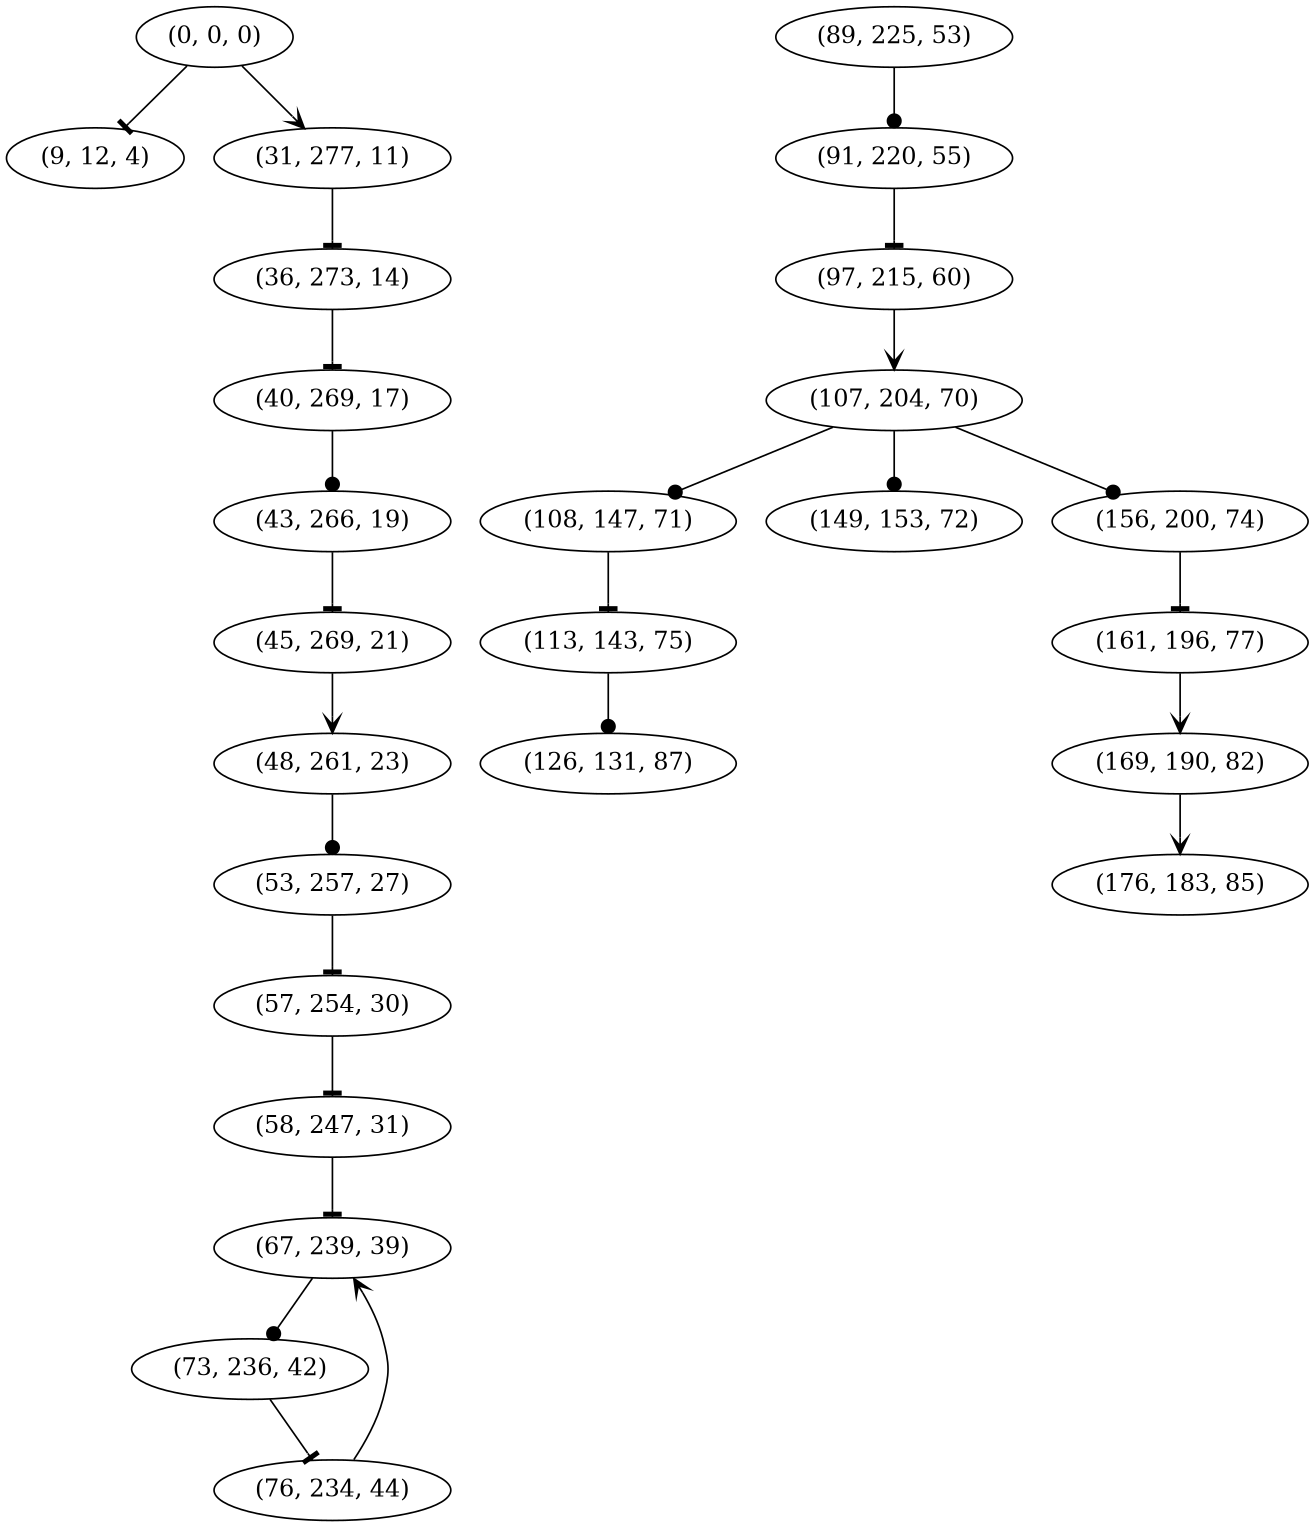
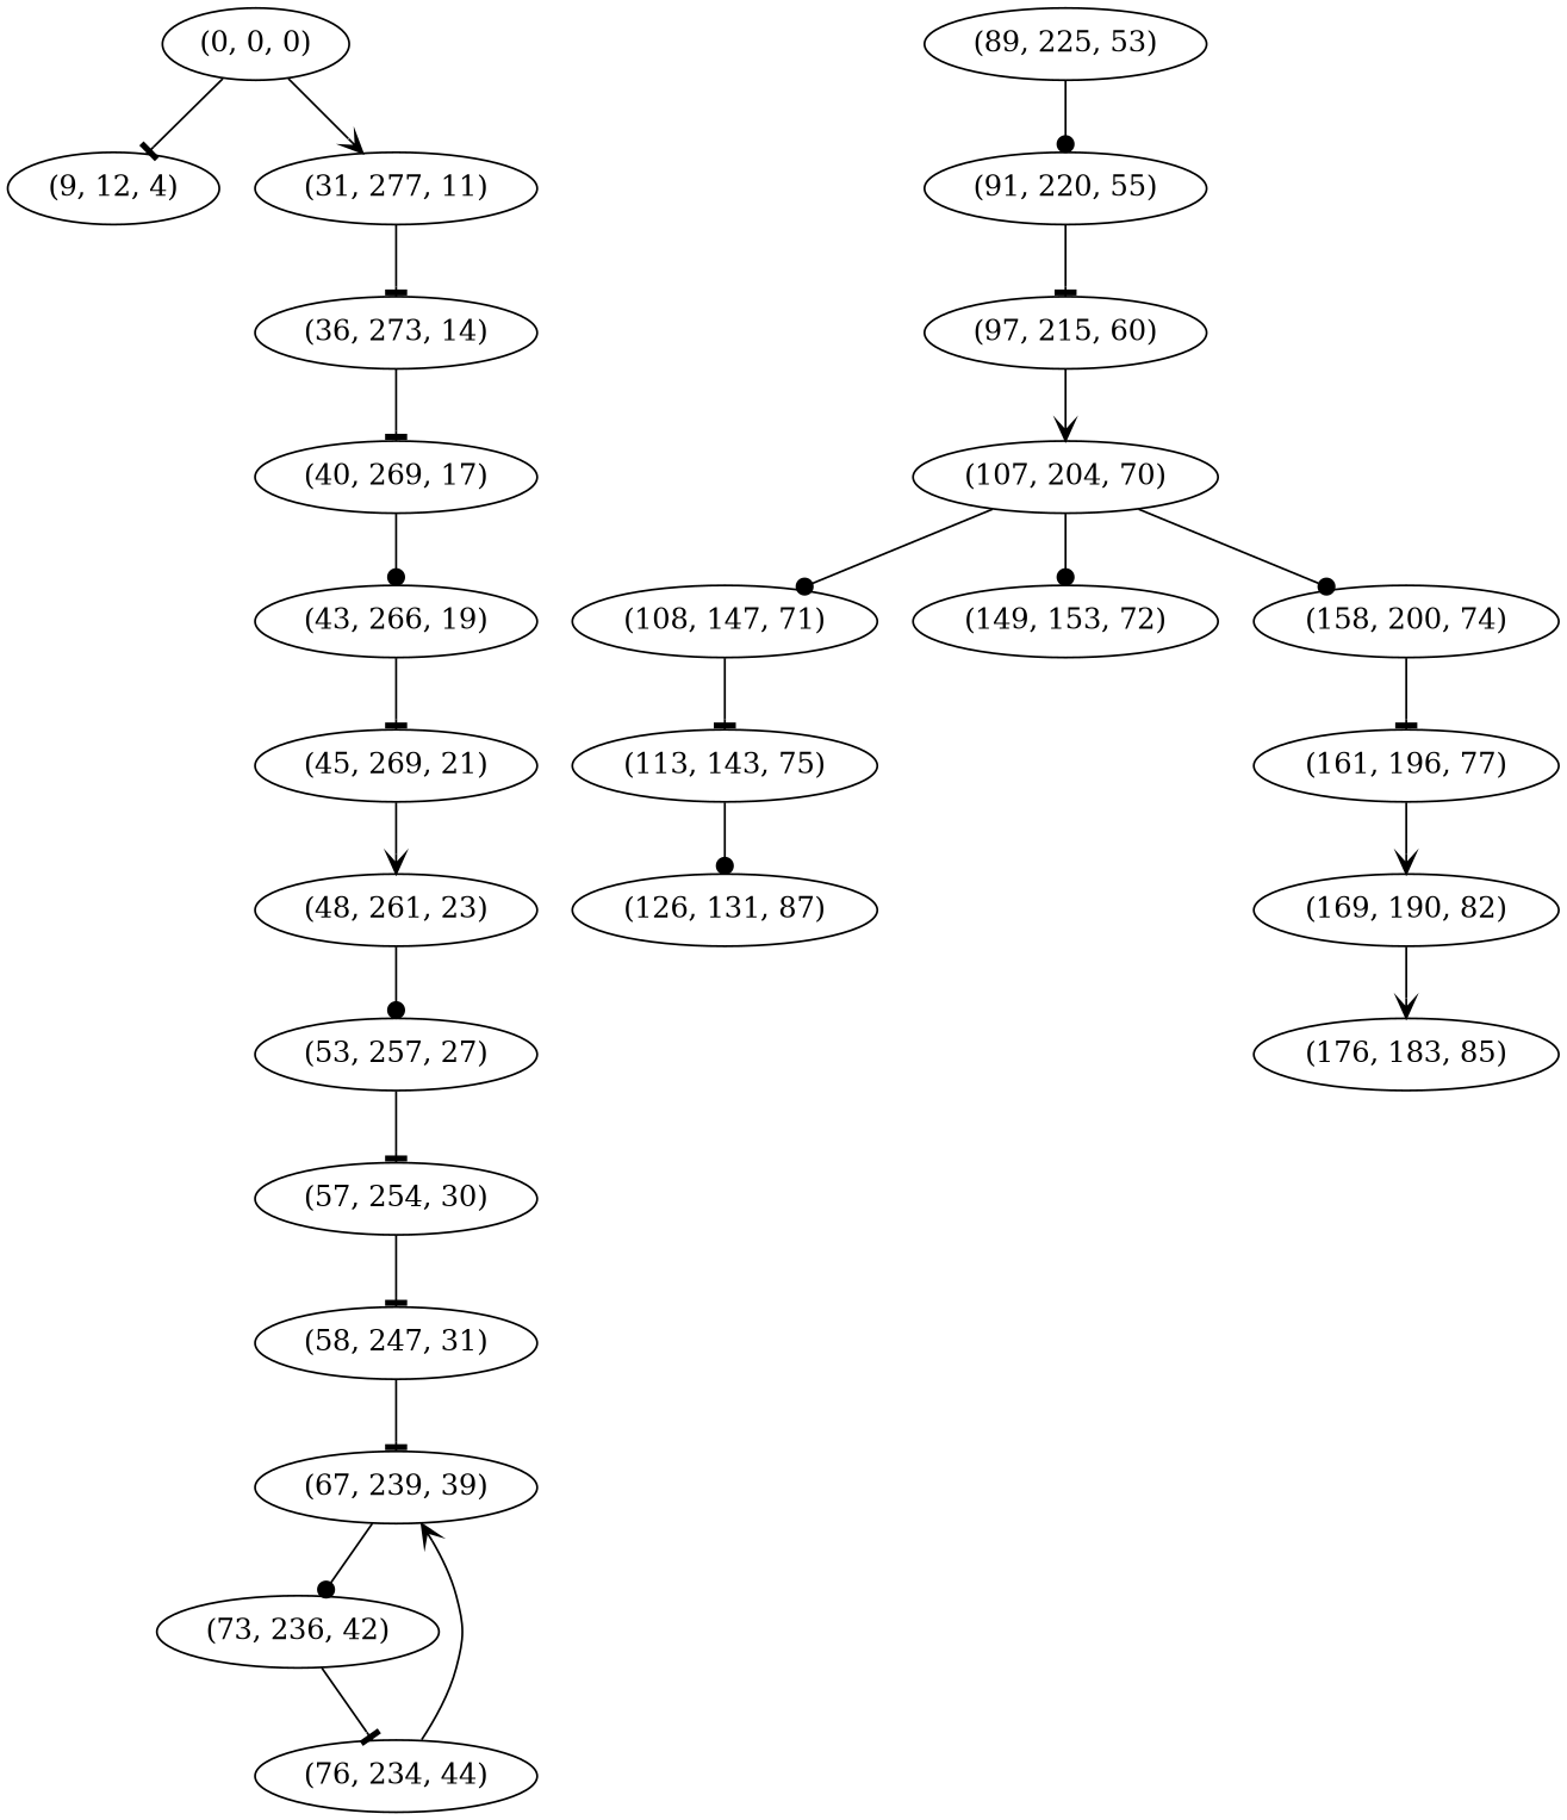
  digraph {
    edge [arrowhead=tee]
    "(0, 0, 0)"
    "(9, 12, 4)"
    "(31, 277, 11)"
    "(36, 273, 14)"
    "(40, 269, 17)"
    "(43, 266, 19)"
    n7 [label="(45, 269, 21)"]
    "(48, 261, 23)"
    "(53, 257, 27)"
    "(57, 254, 30)"
    "(58, 247, 31)"
    "(67, 239, 39)"
    "(73, 236, 42)"
    "(76, 234, 44)"
    "(89, 225, 53)"
    "(91, 220, 55)"
    "(97, 215, 60)"
    "(107, 204, 70)"
    "(108, 147, 71)"
    "(149, 153, 72)"
-   "(158, 200, 74)" [label="(156, 200, 74)"]
+   "(158, 200, 74)"
    "(113, 143, 75)"
    "(161, 196, 77)"
    "(126, 131, 87)"
    "(169, 190, 82)"
    "(176, 183, 85)"
    "(0, 0, 0)" -> "(9, 12, 4)"
    "(0, 0, 0)" -> "(31, 277, 11)" [arrowhead=vee]
    "(31, 277, 11)" -> "(36, 273, 14)"
    "(36, 273, 14)" -> "(40, 269, 17)"
    "(40, 269, 17)" -> "(43, 266, 19)" [arrowhead=dot]
    "(43, 266, 19)" -> n7
    n7 -> "(48, 261, 23)" [arrowhead=vee]
    "(48, 261, 23)" -> "(53, 257, 27)" [arrowhead=dot]
    "(53, 257, 27)" -> "(57, 254, 30)"
    "(57, 254, 30)" -> "(58, 247, 31)"
    "(58, 247, 31)" -> "(67, 239, 39)"
    "(67, 239, 39)" -> "(73, 236, 42)" [arrowhead=dot]
    "(73, 236, 42)" -> "(76, 234, 44)"
    "(76, 234, 44)" -> "(67, 239, 39)" [arrowhead=vee]
    "(89, 225, 53)" -> "(91, 220, 55)" [arrowhead=dot]
    "(91, 220, 55)" -> "(97, 215, 60)"
    "(97, 215, 60)" -> "(107, 204, 70)" [arrowhead=vee]
    "(107, 204, 70)" -> "(108, 147, 71)" [arrowhead=dot]
    "(107, 204, 70)" -> "(149, 153, 72)" [arrowhead=dot]
    "(107, 204, 70)" -> "(158, 200, 74)" [arrowhead=dot]
    "(108, 147, 71)" -> "(113, 143, 75)"
    "(158, 200, 74)" -> "(161, 196, 77)"
    "(113, 143, 75)" -> "(126, 131, 87)" [arrowhead=dot]
    "(161, 196, 77)" -> "(169, 190, 82)" [arrowhead=vee]
    "(169, 190, 82)" -> "(176, 183, 85)" [arrowhead=vee]
  }
